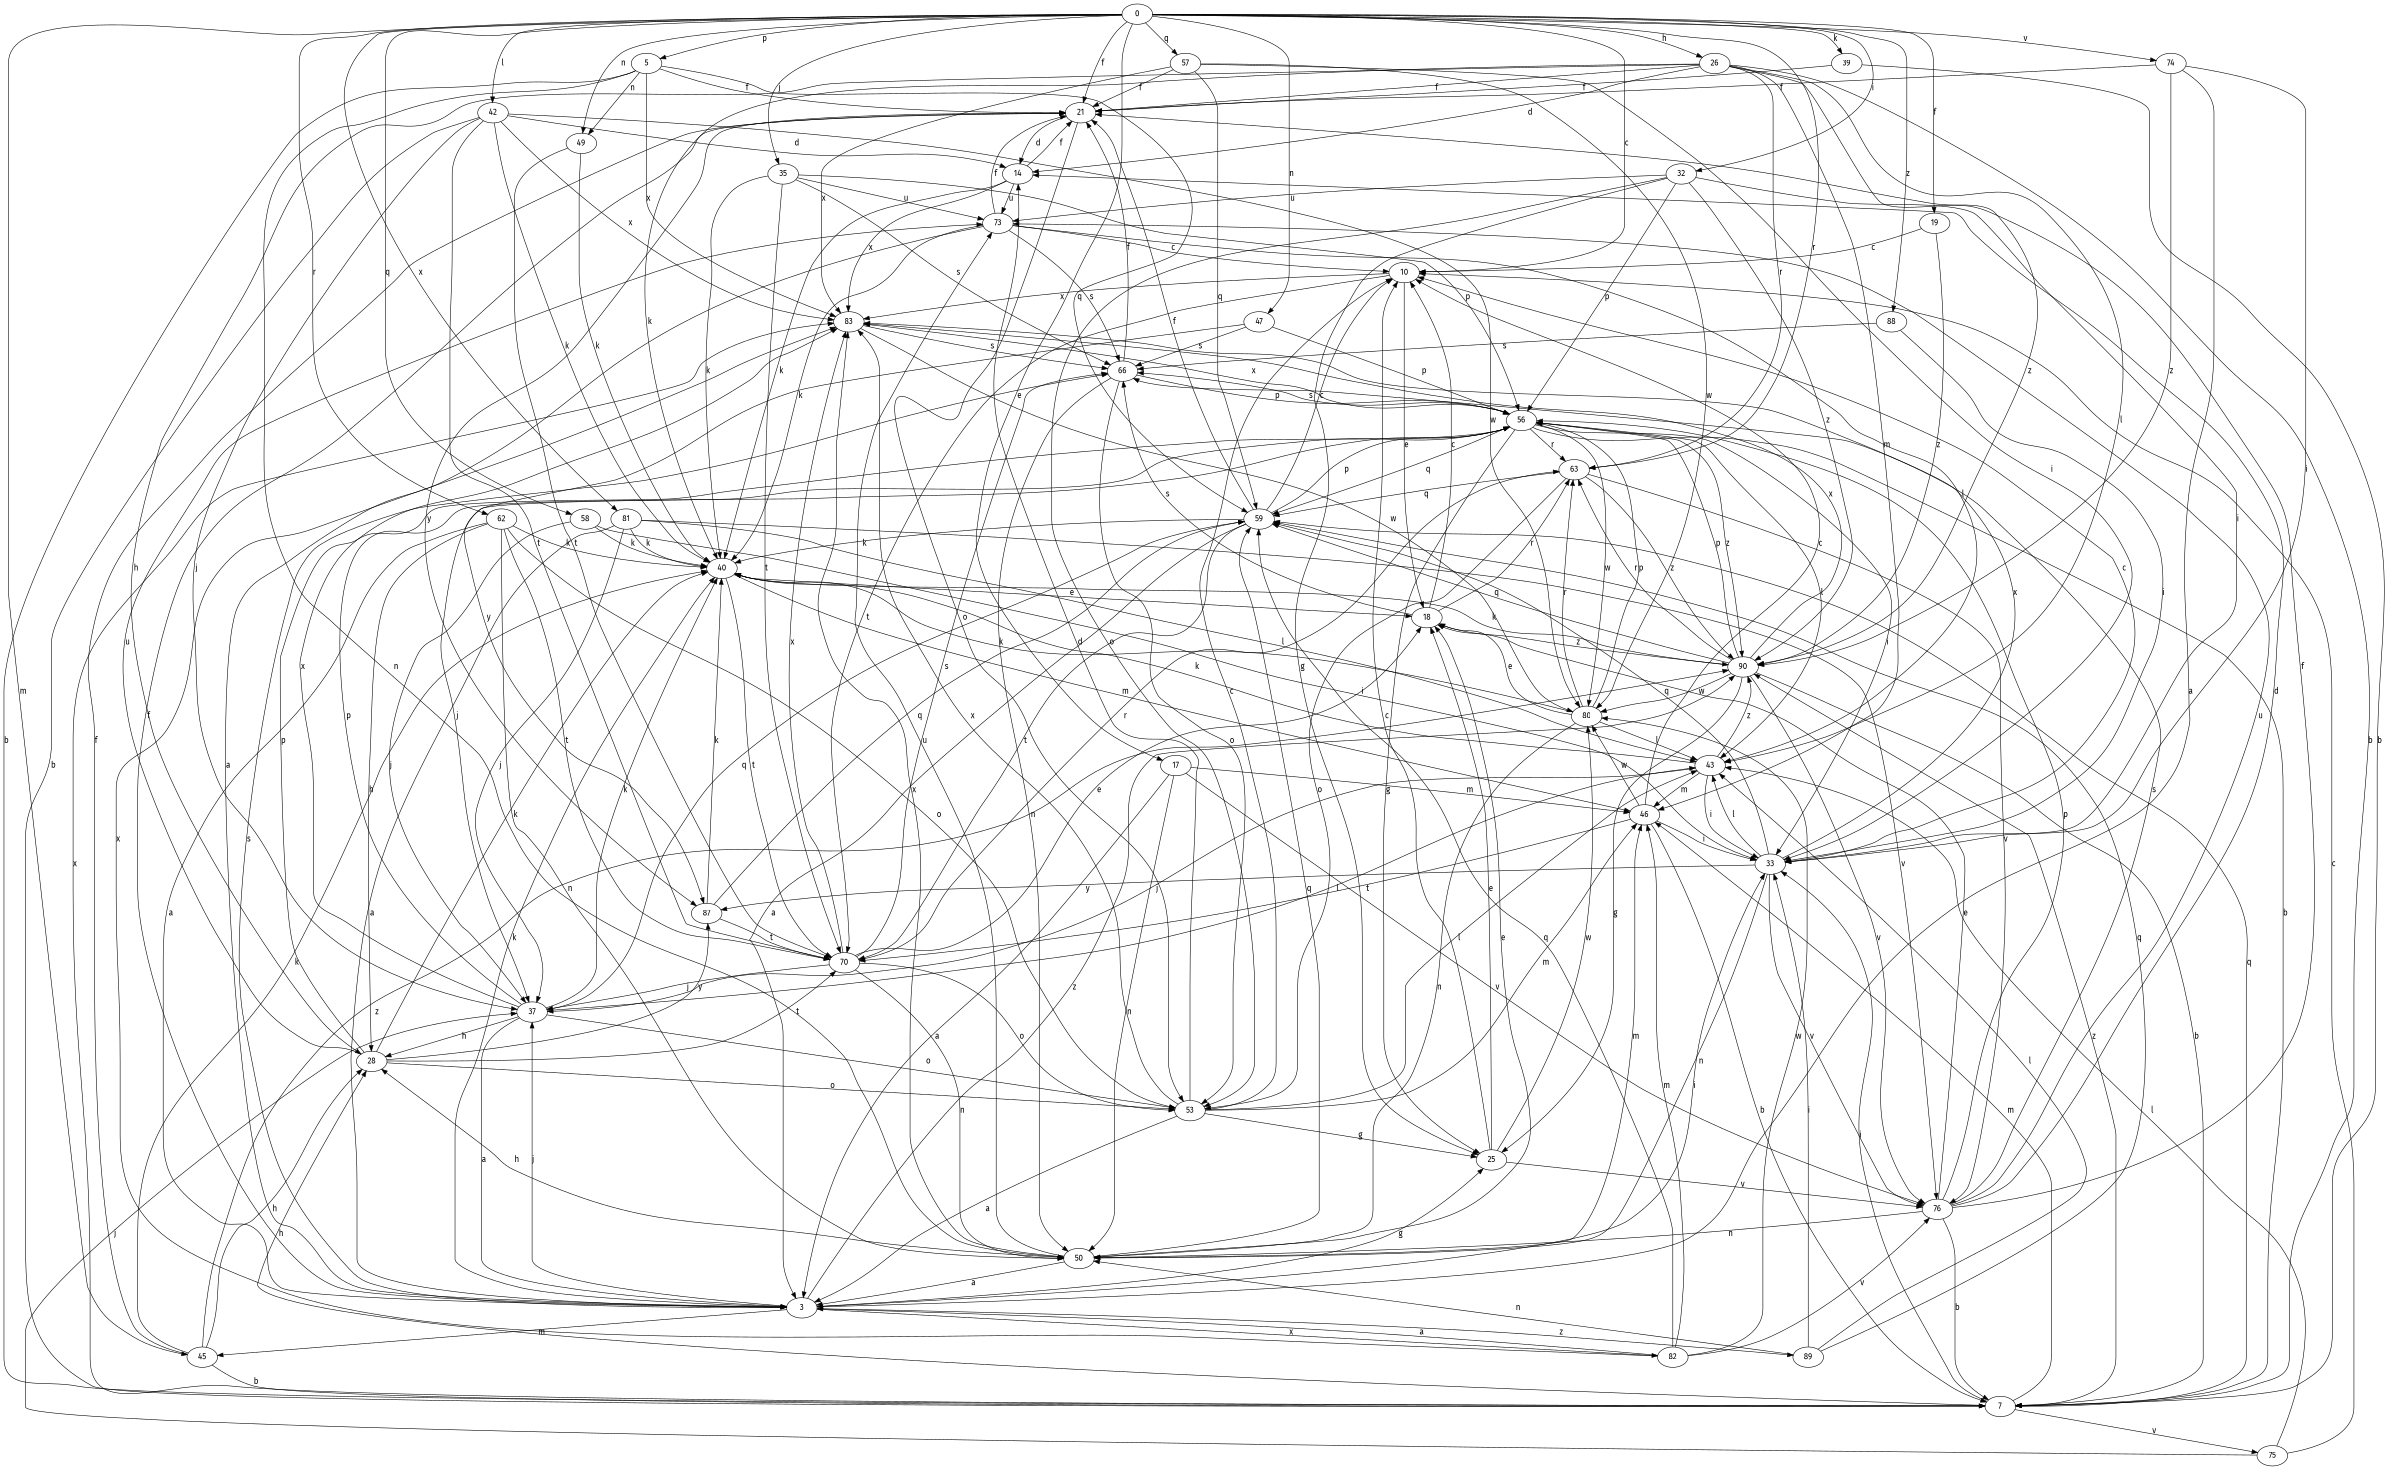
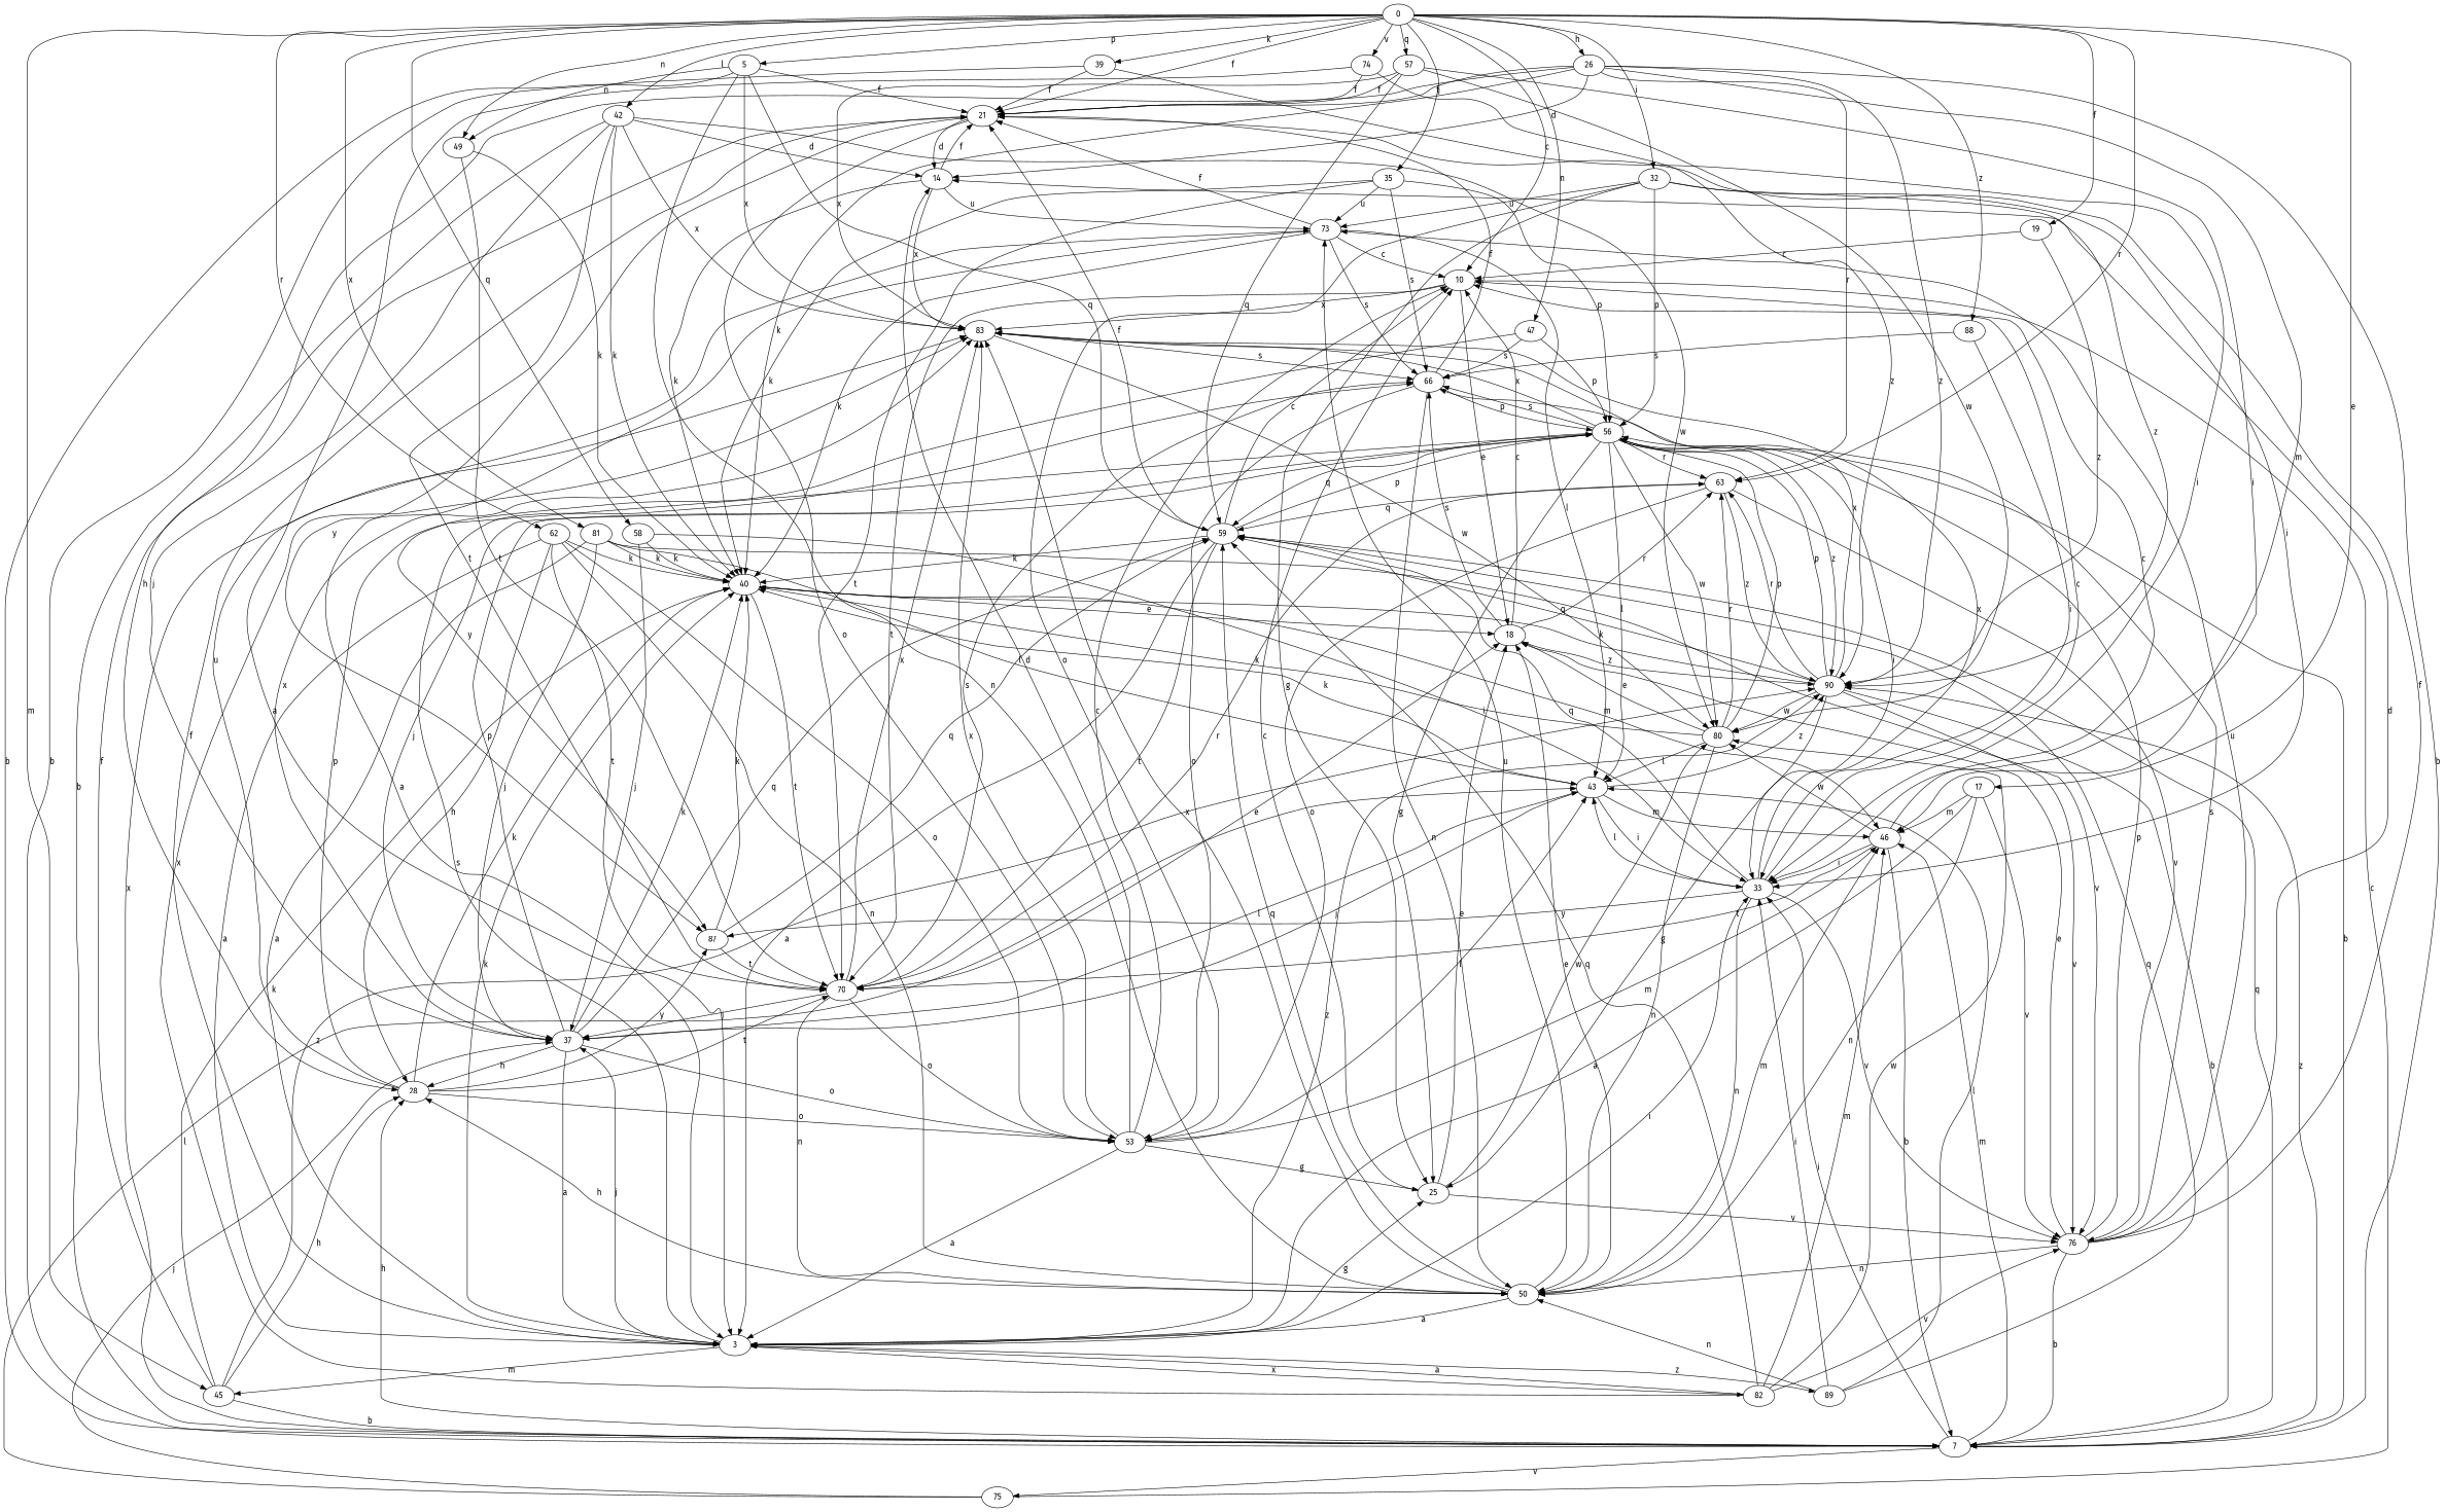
  strict digraph {
    fontname="Fira Sans"
    node [fontname="Fira Sans"]
    edge [fontname="Fira Sans"]
    0
    5
    10
    17
    19
    21
    26
    32
    35
    39
    42
    45
    47
    n14 [label=49]
    57
    58
    62
    63
    74
    81
    88
    7
    50
    59
    83
    18
    70
    3
    46
    76
    90
    14
    53
    87
    40
    28
    43
    25
    33
    73
    56
    66
    37
    80
    82
    89
    75
    0 -> 5 [label=p]
    0 -> 10 [label=c]
    0 -> 17 [label=e]
    0 -> 19 [label=f]
    0 -> 21 [label=f]
    0 -> 26 [label=h]
    0 -> 32 [label=i]
    0 -> 35 [label=j]
    0 -> 39 [label=k]
    0 -> 42 [label=l]
    0 -> 45 [label=m]
    0 -> 47 [label=n]
    0 -> n14 [label=n]
    0 -> 57 [label=q]
    0 -> 58 [label=q]
    0 -> 62 [label=r]
    0 -> 63 [label=r]
    0 -> 74 [label=v]
    0 -> 81 [label=x]
    0 -> 88 [label=z]
    5 -> 21 [label=f]
    5 -> n14 [label=n]
    5 -> 7 [label=b]
    5 -> 50 [label=n]
    5 -> 59 [label=q]
    5 -> 83 [label=x]
    10 -> 83 [label=x]
    10 -> 18 [label=e]
    10 -> 70 [label=t]
    17 -> 50 [label=n]
    17 -> 3 [label=a]
    17 -> 46 [label=m]
    17 -> 76 [label=v]
    19 -> 10 [label=c]
    19 -> 90 [label=z]
    21 -> 14 [label=d]
    21 -> 53 [label=o]
    21 -> 87 [label=y]
    26 -> 21 [label=f]
    26 -> 63 [label=r]
    26 -> 7 [label=b]
    26 -> 46 [label=m]
    26 -> 90 [label=z]
    26 -> 14 [label=d]
    26 -> 40 [label=k]
    26 -> 28 [label=h]
-   26 -> 43 [label=l]
    32 -> 90 [label=z]
    32 -> 53 [label=o]
    32 -> 25 [label=g]
    32 -> 33 [label=i]
    32 -> 73 [label=u]
    32 -> 56 [label=p]
    35 -> 70 [label=t]
    35 -> 40 [label=k]
    35 -> 73 [label=u]
    35 -> 56 [label=p]
    35 -> 66 [label=s]
    39 -> 21 [label=f]
    39 -> 7 [label=b]
    42 -> 7 [label=b]
    42 -> 83 [label=x]
    42 -> 70 [label=t]
    42 -> 14 [label=d]
    42 -> 40 [label=k]
    42 -> 37 [label=j]
    42 -> 80 [label=w]
    45 -> 21 [label=f]
    45 -> 7 [label=b]
    45 -> 90 [label=z]
    45 -> 40 [label=k]
    45 -> 28 [label=h]
    47 -> 87 [label=y]
    47 -> 56 [label=p]
    47 -> 66 [label=s]
    n14 -> 70 [label=t]
    n14 -> 40 [label=k]
    57 -> 21 [label=f]
    57 -> 59 [label=q]
    57 -> 83 [label=x]
    57 -> 33 [label=i]
    57 -> 80 [label=w]
    58 -> 40 [label=k]
    58 -> 33 [label=i]
    58 -> 37 [label=j]
    62 -> 50 [label=n]
    62 -> 70 [label=t]
    62 -> 3 [label=a]
    62 -> 53 [label=o]
    62 -> 40 [label=k]
    62 -> 28 [label=h]
    63 -> 59 [label=q]
    63 -> 76 [label=v]
    63 -> 90 [label=z]
    63 -> 53 [label=o]
    74 -> 21 [label=f]
    74 -> 3 [label=a]
    74 -> 90 [label=z]
-   74 -> 33 [label=i]
+   39 -> 33 [label=i]
    81 -> 3 [label=a]
    81 -> 76 [label=v]
    81 -> 40 [label=k]
    81 -> 43 [label=l]
    81 -> 37 [label=j]
    88 -> 33 [label=i]
    88 -> 66 [label=s]
    7 -> 59 [label=q]
    7 -> 83 [label=x]
    7 -> 46 [label=m]
    7 -> 90 [label=z]
    7 -> 28 [label=h]
    7 -> 33 [label=i]
    7 -> 75 [label=v]
    50 -> 59 [label=q]
    50 -> 83 [label=x]
    50 -> 18 [label=e]
    50 -> 3 [label=a]
    50 -> 46 [label=m]
    50 -> 28 [label=h]
    50 -> 73 [label=u]
    59 -> 10 [label=c]
    59 -> 21 [label=f]
    59 -> 70 [label=t]
    59 -> 3 [label=a]
    59 -> 40 [label=k]
    59 -> 56 [label=p]
    83 -> 66 [label=s]
    83 -> 80 [label=w]
    18 -> 10 [label=c]
    18 -> 63 [label=r]
    18 -> 90 [label=z]
    18 -> 66 [label=s]
    70 -> 63 [label=r]
    70 -> 50 [label=n]
    70 -> 83 [label=x]
    70 -> 18 [label=e]
    70 -> 53 [label=o]
    70 -> 66 [label=s]
    70 -> 37 [label=j]
    3 -> 21 [label=f]
    3 -> 45 [label=m]
    3 -> 90 [label=z]
    3 -> 40 [label=k]
    3 -> 25 [label=g]
    3 -> 33 [label=i]
    3 -> 66 [label=s]
    3 -> 37 [label=j]
    3 -> 82 [label=x]
    3 -> 89 [label=z]
    46 -> 10 [label=c]
    46 -> 7 [label=b]
    46 -> 70 [label=t]
    46 -> 33 [label=i]
    46 -> 80 [label=w]
    76 -> 21 [label=f]
    76 -> 7 [label=b]
    76 -> 50 [label=n]
    76 -> 18 [label=e]
    76 -> 14 [label=d]
    76 -> 73 [label=u]
    76 -> 56 [label=p]
    76 -> 66 [label=s]
    90 -> 63 [label=r]
    90 -> 7 [label=b]
    90 -> 59 [label=q]
    90 -> 83 [label=x]
    90 -> 76 [label=v]
    90 -> 40 [label=k]
    90 -> 25 [label=g]
    90 -> 56 [label=p]
    90 -> 80 [label=w]
    14 -> 21 [label=f]
    14 -> 83 [label=x]
    14 -> 40 [label=k]
    14 -> 73 [label=u]
    53 -> 10 [label=c]
    53 -> 83 [label=x]
    53 -> 3 [label=a]
    53 -> 46 [label=m]
    53 -> 14 [label=d]
    53 -> 43 [label=l]
    53 -> 25 [label=g]
    87 -> 59 [label=q]
    87 -> 70 [label=t]
    87 -> 40 [label=k]
    40 -> 18 [label=e]
    40 -> 70 [label=t]
    40 -> 46 [label=m]
    28 -> 70 [label=t]
    28 -> 53 [label=o]
    28 -> 87 [label=y]
    28 -> 40 [label=k]
    28 -> 73 [label=u]
    28 -> 56 [label=p]
    43 -> 46 [label=m]
    43 -> 90 [label=z]
    43 -> 40 [label=k]
    43 -> 33 [label=i]
    43 -> 37 [label=j]
    25 -> 10 [label=c]
    25 -> 18 [label=e]
    25 -> 76 [label=v]
    25 -> 80 [label=w]
    33 -> 10 [label=c]
    33 -> 50 [label=n]
    33 -> 59 [label=q]
    33 -> 83 [label=x]
    33 -> 76 [label=v]
    33 -> 87 [label=y]
    33 -> 43 [label=l]
    73 -> 10 [label=c]
    73 -> 21 [label=f]
    73 -> 3 [label=a]
    73 -> 40 [label=k]
    73 -> 43 [label=l]
    73 -> 66 [label=s]
    56 -> 63 [label=r]
    56 -> 7 [label=b]
    56 -> 59 [label=q]
    56 -> 83 [label=x]
    56 -> 90 [label=z]
    56 -> 43 [label=l]
    56 -> 25 [label=g]
    56 -> 33 [label=i]
    56 -> 66 [label=s]
    56 -> 37 [label=j]
    56 -> 80 [label=w]
    66 -> 21 [label=f]
    66 -> 50 [label=n]
    66 -> 53 [label=o]
    66 -> 56 [label=p]
    37 -> 59 [label=q]
    37 -> 83 [label=x]
    37 -> 3 [label=a]
    37 -> 53 [label=o]
    37 -> 40 [label=k]
    37 -> 28 [label=h]
    37 -> 43 [label=l]
    37 -> 56 [label=p]
    80 -> 63 [label=r]
    80 -> 50 [label=n]
    80 -> 18 [label=e]
    80 -> 40 [label=k]
    80 -> 43 [label=l]
    80 -> 56 [label=p]
    82 -> 59 [label=q]
    82 -> 83 [label=x]
    82 -> 3 [label=a]
    82 -> 46 [label=m]
    82 -> 76 [label=v]
    82 -> 80 [label=w]
    89 -> 50 [label=n]
    89 -> 59 [label=q]
    89 -> 43 [label=l]
    89 -> 33 [label=i]
    75 -> 10 [label=c]
    75 -> 43 [label=l]
    75 -> 37 [label=j]
  }
